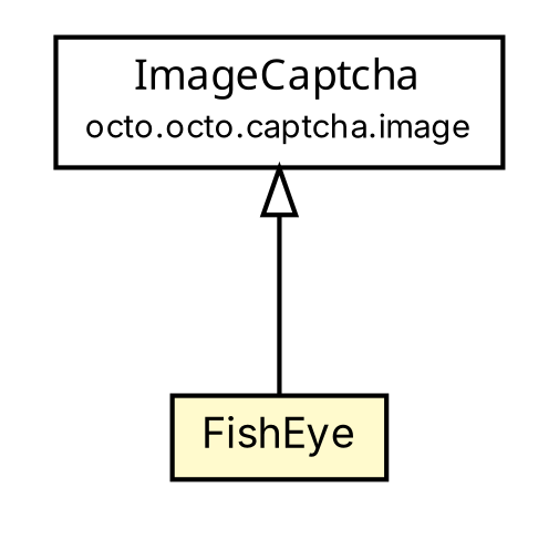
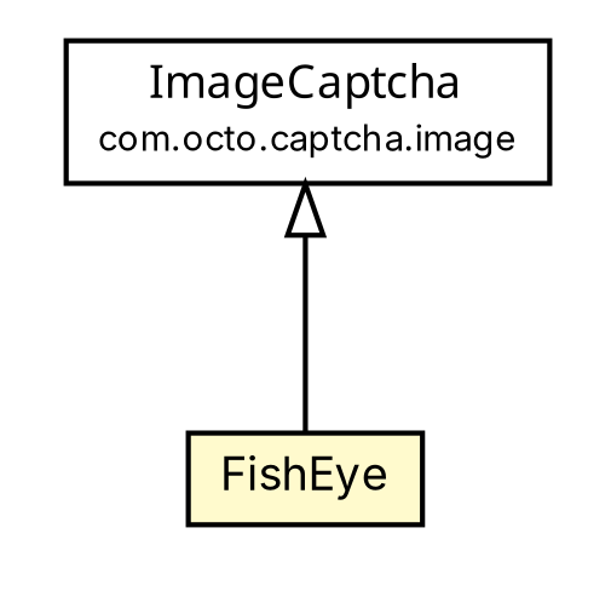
  digraph {
    fontname=Inter
    node [fontcolor=black fontname=Inter fontsize=9.0 shape=plaintext]
    n1 [label=<<table border="0" cellborder="1" cellspacing="0" cellpadding="2" port="p" bgcolor="lemonChiffon" href="./FishEye.html"> 		<tr><td><table border="0" cellspacing="0" cellpadding="1"> 			<tr><td> FishEye </td></tr> 		</table></td></tr> 		</table>>]
-   n2 [label=<<table border="0" cellborder="1" cellspacing="0" cellpadding="2" port="p" href="../ImageCaptcha.html"> 		<tr><td><table border="0" cellspacing="0" cellpadding="1"> 			<tr><td><font face="ariali"> ImageCaptcha </font></td></tr> 			<tr><td><font point-size="7.0"> octo.octo.captcha.image </font></td></tr> 		</table></td></tr> 		</table>>]
+   n2 [label=<<table border="0" cellborder="1" cellspacing="0" cellpadding="2" port="p" href="../ImageCaptcha.html"> 		<tr><td><table border="0" cellspacing="0" cellpadding="1"> 			<tr><td><font face="ariali"> ImageCaptcha </font></td></tr> 			<tr><td><font point-size="7.0"> com.octo.captcha.image </font></td></tr> 		</table></td></tr> 		</table>>]
    n2 -> n1 [arrowtail=empty dir=back fontname=Inter fontsize=10 headport=p labelfontname=arial labelfontsize=10 tailport=p]
  }
